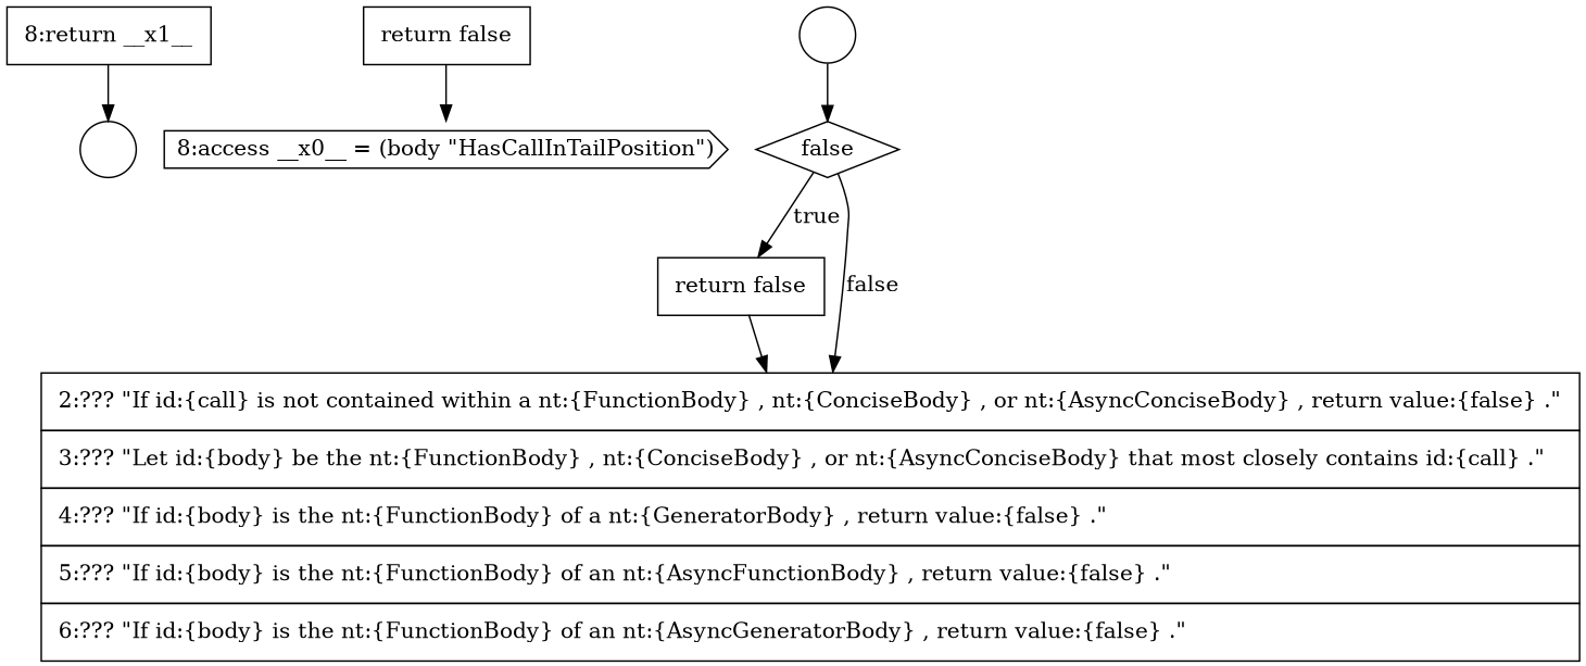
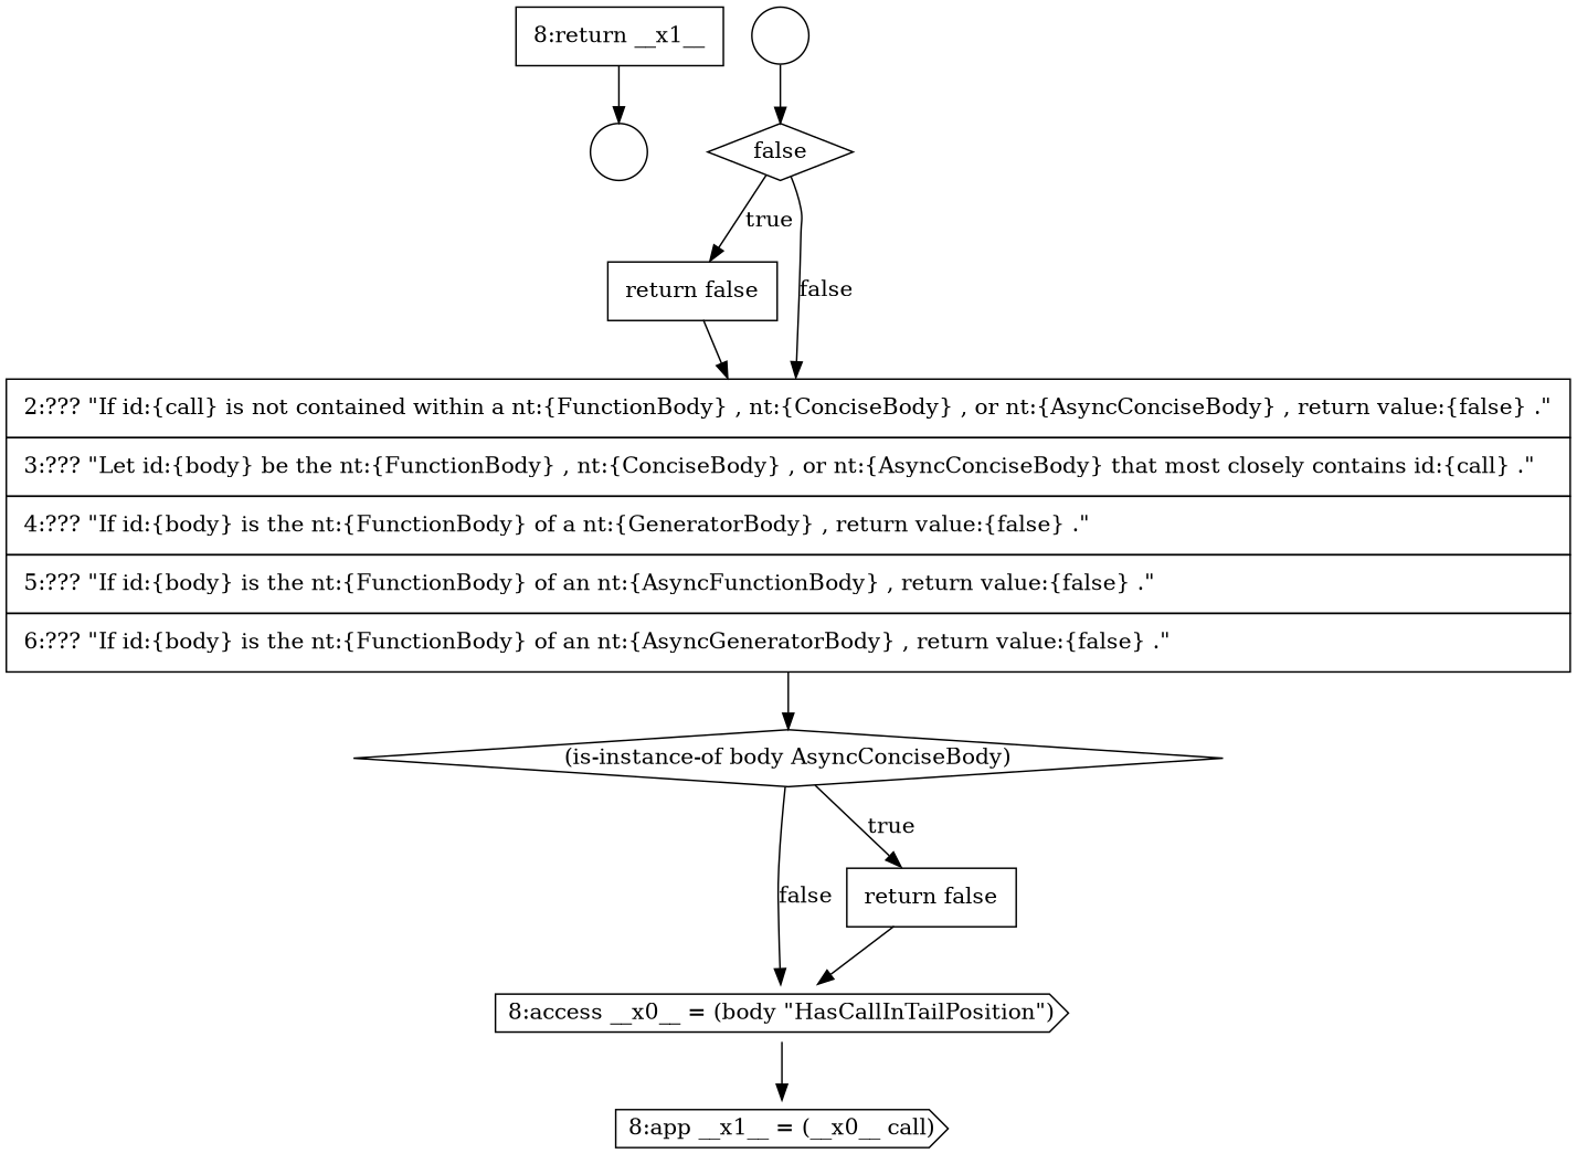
  digraph {
    node [color=black fillcolor=white shape=none style=filled]
    edge [color=black]
    n1 [label=" " shape=circle]
    n2 [label=<<font color="black">     <table border="0" cellborder="1" cellspacing="0" cellpadding="10">       <tr><td align="left">8:return __x1__</td></tr>     </table>   </font>> margin=0]
+   n3 [label=<<font color="black">8:app __x1__ = (__x0__ call)</font>> shape=cds]
+   n4 [label=<<font color="black">(is-instance-of body AsyncConciseBody)</font>> shape=diamond]
    n5 [label=<<font color="black">8:access __x0__ = (body &quot;HasCallInTailPosition&quot;)</font>> shape=cds]
    n6 [label=<<font color="black">     <table border="0" cellborder="1" cellspacing="0" cellpadding="10">       <tr><td align="left">return false</td></tr>     </table>   </font>> margin=0]
    n7 [label=" " shape=circle]
    n8 [label=<<font color="black">false</font>> shape=diamond]
    n9 [label=<<font color="black">     <table border="0" cellborder="1" cellspacing="0" cellpadding="10">       <tr><td align="left">return false</td></tr>     </table>   </font>> margin=0]
    n10 [label=<<font color="black">     <table border="0" cellborder="1" cellspacing="0" cellpadding="10">       <tr><td align="left">2:??? &quot;If id:{call} is not contained within a nt:{FunctionBody} , nt:{ConciseBody} , or nt:{AsyncConciseBody} , return value:{false} .&quot;</td></tr>       <tr><td align="left">3:??? &quot;Let id:{body} be the nt:{FunctionBody} , nt:{ConciseBody} , or nt:{AsyncConciseBody} that most closely contains id:{call} .&quot;</td></tr>       <tr><td align="left">4:??? &quot;If id:{body} is the nt:{FunctionBody} of a nt:{GeneratorBody} , return value:{false} .&quot;</td></tr>       <tr><td align="left">5:??? &quot;If id:{body} is the nt:{FunctionBody} of an nt:{AsyncFunctionBody} , return value:{false} .&quot;</td></tr>       <tr><td align="left">6:??? &quot;If id:{body} is the nt:{FunctionBody} of an nt:{AsyncGeneratorBody} , return value:{false} .&quot;</td></tr>     </table>   </font>> margin=0]
    n2 -> n1
+   n4 -> n5 [label=<<font color="black">false</font>>]
+   n4 -> n6 [label=<<font color="black">true</font>>]
+   n5 -> n3
    n6 -> n5
    n7 -> n8
    n8 -> n9 [label=<<font color="black">true</font>>]
    n8 -> n10 [label=<<font color="black">false</font>>]
    n9 -> n10
+   n10 -> n4
  }
